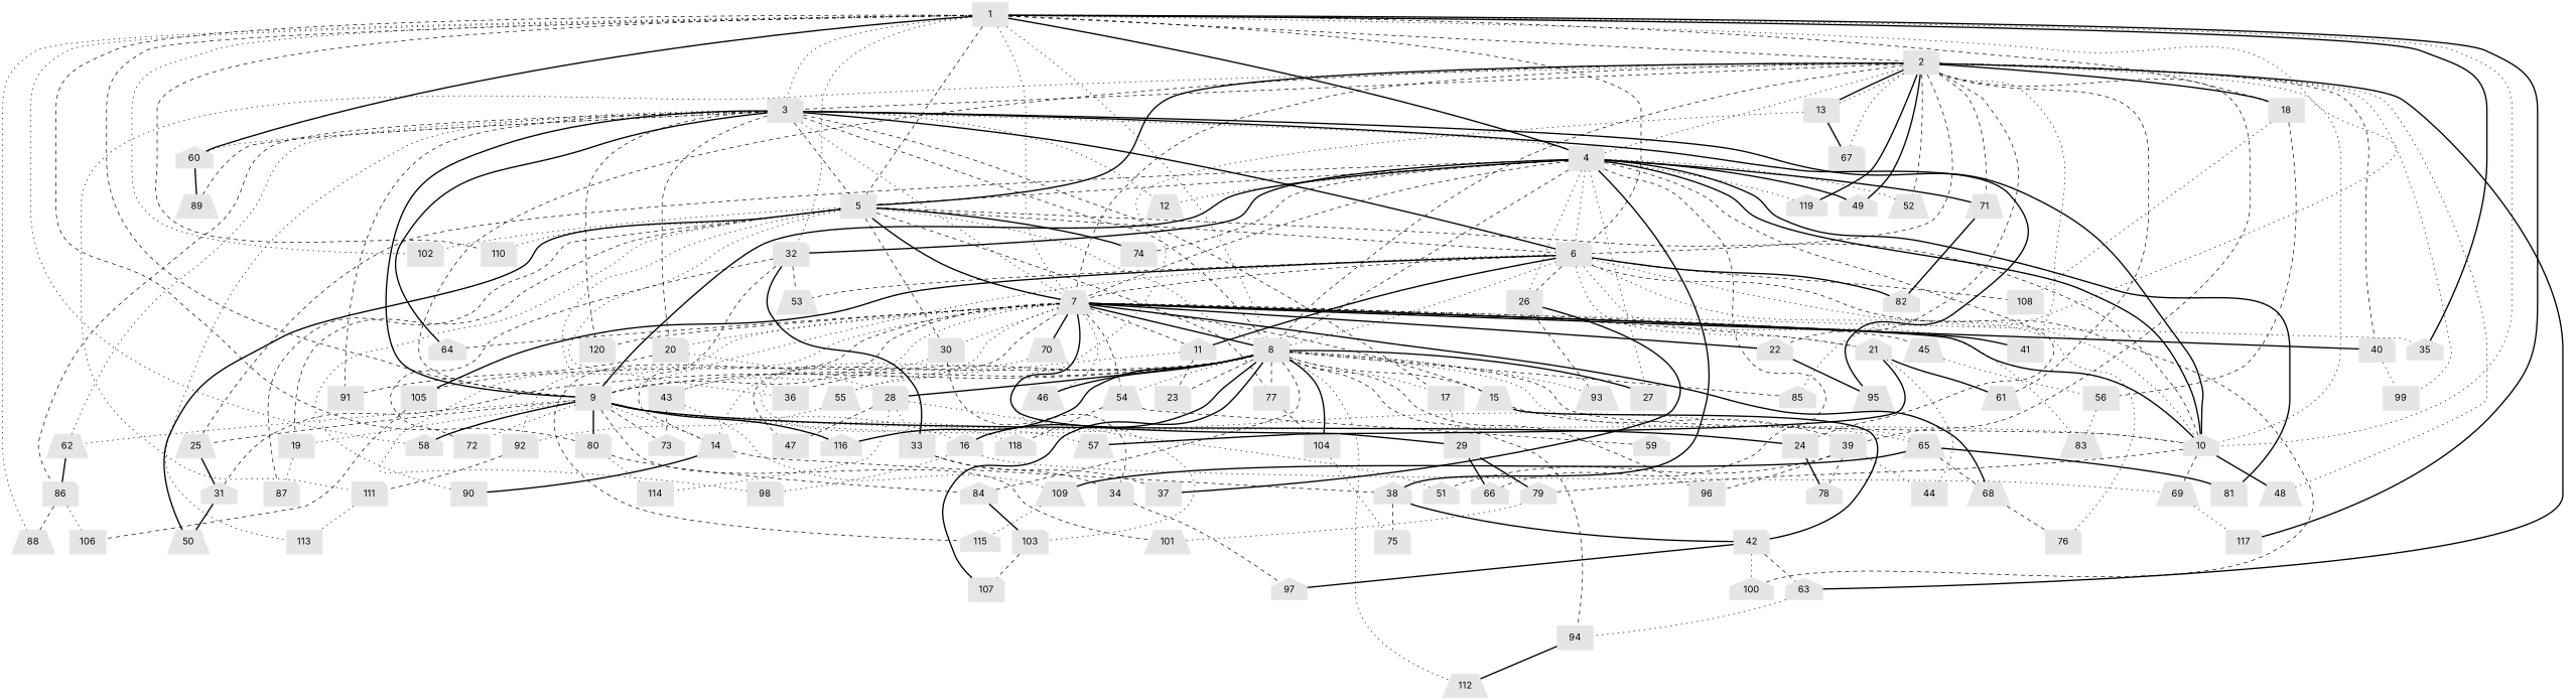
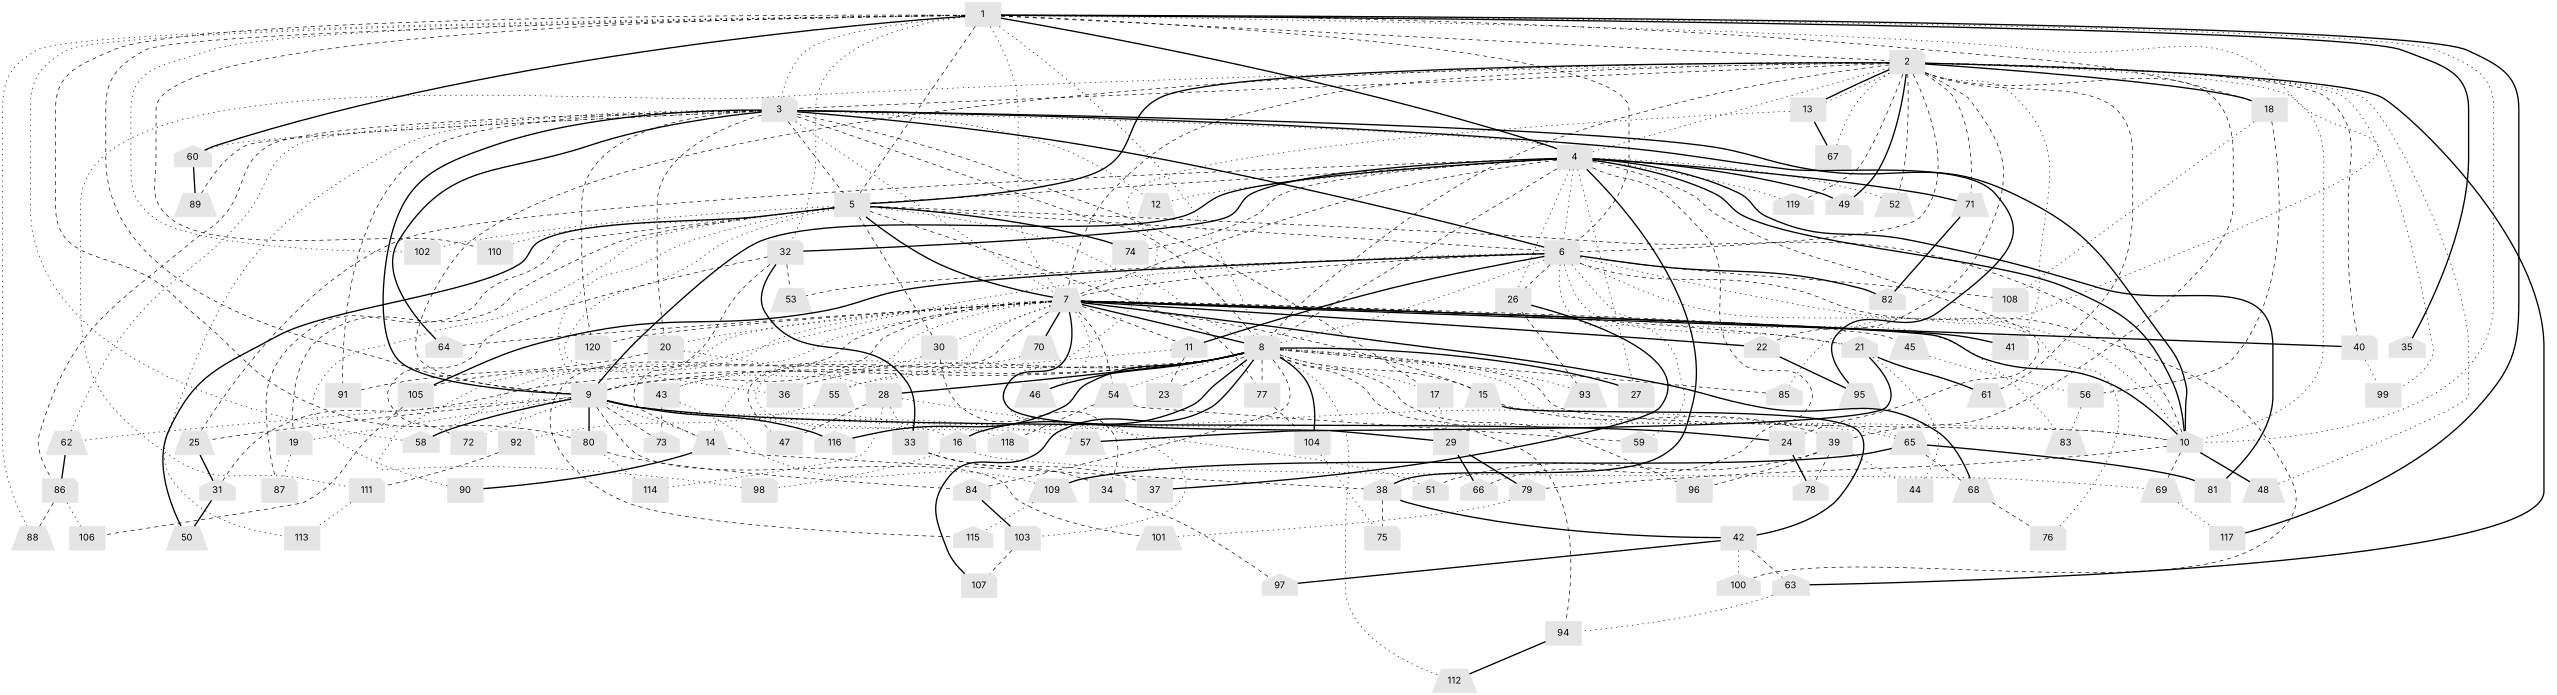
  graph {
    fontname=Inter
    node [color=gray90 fontname=Inter shape=note style=filled]
    edge [fontname=Inter style=dashed]
    1 [shape=box]
    2
    3
    4
    5 [shape=box]
    6
    7 [shape=trapezium]
    8
    9 [shape=box]
    10 [shape=house]
    18 [shape=box]
    32
    35 [shape=house]
    58 [shape=house]
    60 [shape=house]
    80
    85 [shape=house]
    88 [shape=trapezium]
    102
    110
    117
    13 [shape=box]
    22 [shape=house]
    39
    40
    41
    48 [shape=trapezium]
    49 [shape=house]
    52 [shape=trapezium]
    61 [shape=trapezium]
    63 [shape=house]
    67
    71 [shape=trapezium]
    99 [shape=box]
    111
    119 [shape=house]
    12 [shape=trapezium]
    17 [shape=box]
    20
    62 [shape=trapezium]
    64 [shape=house]
    86
    89 [shape=trapezium]
    91 [shape=box]
    95 [shape=trapezium]
    113 [shape=box]
    120
    24 [shape=box]
    25 [shape=trapezium]
    26 [shape=box]
    27
    38 [shape=house]
    66 [shape=house]
    74
    81
    19
    30
    36 [shape=box]
    50 [shape=trapezium]
    77 [shape=box]
    87
    90 [shape=box]
    11 [shape=house]
    21 [shape=house]
    53 [shape=trapezium]
    59 [shape=house]
    76
    82 [shape=house]
    83 [shape=trapezium]
    100 [shape=house]
    105
    108
    70 [shape=trapezium]
    14 [shape=trapezium]
    15 [shape=trapezium]
    29 [shape=box]
    43 [shape=box]
    45 [shape=trapezium]
    46 [shape=trapezium]
    47 [shape=box]
    54 [shape=trapezium]
    68 [shape=trapezium]
    92
    98
    115 [shape=house]
    16 [shape=house]
    23
    28
    31 [shape=house]
    55 [shape=trapezium]
    65 [shape=trapezium]
    84 [shape=house]
    93 [shape=trapezium]
    94 [shape=box]
    96 [shape=box]
    104 [shape=box]
    107
    112 [shape=trapezium]
    116 [shape=house]
    57 [shape=trapezium]
    72
    73 [shape=house]
    101 [shape=trapezium]
    69 [shape=trapezium]
    79 [shape=house]
    56
    33 [shape=box]
    114 [shape=box]
    103
    44 [shape=box]
    78 [shape=house]
    51 [shape=house]
    118 [shape=house]
    106 [shape=box]
    37 [shape=box]
    42
    75
    34
    109 [shape=trapezium]
    97 [shape=house]
    1 -- 2
    1 -- 3 [style=dotted]
    1 -- 4 [style=bold]
    1 -- 5
    1 -- 6
    1 -- 7 [style=dotted]
    1 -- 8 [style=dotted]
    1 -- 9
    1 -- 10 [style=dotted]
    1 -- 18
    1 -- 32 [style=dotted]
    1 -- 35 [style=bold]
    1 -- 58 [style=dotted]
    1 -- 60 [style=bold]
    1 -- 80
    1 -- 85 [style=dotted]
    1 -- 88 [style=dotted]
    1 -- 102 [style=dotted]
    1 -- 110
    1 -- 117 [style=bold]
    2 -- 3
    2 -- 4 [style=dotted]
    2 -- 5 [style=bold]
    2 -- 6
    2 -- 7
    2 -- 8
    2 -- 9
    2 -- 10 [style=dotted]
    2 -- 18 [style=bold]
    2 -- 13 [style=bold]
    2 -- 13 [style=dotted]
    2 -- 22
    2 -- 39
    2 -- 40
    2 -- 41 [style=dotted]
    2 -- 48 [style=dotted]
    2 -- 49 [style=bold]
    2 -- 52
    2 -- 61
    2 -- 63 [style=bold]
    2 -- 67 [style=dotted]
    2 -- 71
    2 -- 99 [style=dotted]
    2 -- 111 [style=dotted]
-   2 -- 119 [style=bold]
+   2 -- 119
    3 -- 4 [style=dotted]
    3 -- 5
    3 -- 6 [style=bold]
    3 -- 7 [style=dotted]
    3 -- 8
    3 -- 9 [style=bold]
    3 -- 10 [style=bold]
    3 -- 60 [style=dotted]
    3 -- 12 [style=dotted]
    3 -- 17
    3 -- 20
    3 -- 62 [style=dotted]
    3 -- 64 [style=bold]
    3 -- 86
    3 -- 89
    3 -- 91
    3 -- 95 [style=bold]
    3 -- 113 [style=dotted]
    3 -- 120
    4 -- 5
    4 -- 6 [style=dotted]
    4 -- 7
    4 -- 8
    4 -- 9 [style=bold]
    4 -- 10 [style=bold]
    4 -- 32 [style=bold]
    4 -- 49 [style=bold]
    4 -- 52 [style=dotted]
    4 -- 71 [style=bold]
    4 -- 119 [style=dotted]
    4 -- 12 [style=dotted]
    4 -- 24
    4 -- 25
    4 -- 26 [style=dotted]
    4 -- 27 [style=dotted]
    4 -- 38 [style=bold]
    4 -- 66
    4 -- 74
    4 -- 81 [style=bold]
    5 -- 6
    5 -- 7 [style=bold]
    5 -- 8 [style=dotted]
    5 -- 9 [style=dotted]
    5 -- 10
    5 -- 102 [style=dotted]
    5 -- 110 [style=dotted]
    5 -- 74 [style=bold]
    5 -- 19
    5 -- 30
    5 -- 36 [style=dotted]
    5 -- 50 [style=bold]
    5 -- 77
    5 -- 87
    5 -- 90 [style=dotted]
    6 -- 7
    6 -- 8 [style=dotted]
    6 -- 9 [style=dotted]
    6 -- 10 [style=dotted]
    6 -- 26
    6 -- 11 [style=bold]
    6 -- 21 [style=dotted]
    6 -- 53
+   6 -- 59 [style=dotted]
    6 -- 76 [style=dotted]
    6 -- 82 [style=bold]
    6 -- 83 [style=dotted]
    6 -- 100
    6 -- 105 [style=bold]
    6 -- 108
    7 -- 8 [style=bold]
    7 -- 9
    7 -- 10 [style=bold]
-   7 -- 35 [style=dotted]
+   7 -- 58 [style=dotted]
    7 -- 22 [style=bold]
    7 -- 40 [style=bold]
    7 -- 41 [style=bold]
    7 -- 20 [style=dotted]
    7 -- 64
    7 -- 120
    7 -- 30 [style=dotted]
    7 -- 11
    7 -- 21
    7 -- 70 [style=bold]
    7 -- 14 [style=dotted]
    7 -- 15
    7 -- 29 [style=bold]
    7 -- 43 [style=dotted]
    7 -- 45
    7 -- 46 [style=dotted]
    7 -- 47
    7 -- 54
    7 -- 68 [style=bold]
    7 -- 92 [style=dotted]
    7 -- 98 [style=dotted]
    7 -- 115
    8 -- 9
    8 -- 10
    8 -- 85
    8 -- 17 [style=dotted]
    8 -- 27 [style=bold]
    8 -- 36
    8 -- 77
    8 -- 105
    8 -- 15
    8 -- 46 [style=bold]
    8 -- 54 [style=dotted]
    8 -- 16 [style=bold]
    8 -- 23
    8 -- 28 [style=bold]
    8 -- 31
    8 -- 55 [style=dotted]
    8 -- 65 [style=dotted]
    8 -- 84
    8 -- 93 [style=dotted]
    8 -- 94
    8 -- 96
    8 -- 104 [style=bold]
    8 -- 107 [style=bold]
    8 -- 112 [style=dotted]
    8 -- 116 [style=bold]
    9 -- 10 [style=dotted]
    9 -- 58 [style=bold]
    9 -- 80 [style=bold]
    9 -- 62 [style=dotted]
    9 -- 24 [style=bold]
    9 -- 25
    9 -- 19 [style=dotted]
    9 -- 14 [style=dotted]
    9 -- 16 [style=dotted]
    9 -- 65 [style=dotted]
    9 -- 116 [style=bold]
    9 -- 57 [style=dotted]
    9 -- 72 [style=dotted]
    9 -- 73
    9 -- 101
    10 -- 48 [style=bold]
    10 -- 69
    10 -- 79
    18 -- 108 [style=dotted]
    18 -- 56
    32 -- 53
    32 -- 14
    32 -- 72
    32 -- 33 [style=bold]
    60 -- 89 [style=bold]
    80 -- 84
    80 -- 114 [style=dotted]
    13 -- 67 [style=bold]
    13 -- 103 [style=dotted]
    22 -- 95 [style=bold]
    39 -- 96
    39 -- 44 [style=dotted]
    39 -- 78
    39 -- 51
    40 -- 99 [style=dotted]
    63 -- 94 [style=dotted]
    71 -- 82 [style=bold]
    111 -- 113 [style=dotted]
    17 -- 29 [style=dotted]
    20 -- 91
    20 -- 28 [style=dotted]
    62 -- 86 [style=bold]
    86 -- 88
    86 -- 106 [style=dotted]
    24 -- 78 [style=bold]
    25 -- 31 [style=bold]
    26 -- 93
    26 -- 37 [style=bold]
    38 -- 42 [style=bold]
    38 -- 75
    19 -- 87 [style=dotted]
    30 -- 43 [style=dotted]
    30 -- 34
    77 -- 104
    11 -- 23
    11 -- 55 [style=dotted]
    21 -- 61 [style=bold]
    21 -- 57 [style=bold]
    21 -- 44 [style=dotted]
    105 -- 106
    70 -- 118 [style=dotted]
    14 -- 38
    14 -- 90 [style=bold]
    15 -- 39
    15 -- 42 [style=bold]
    29 -- 66 [style=bold]
    29 -- 79 [style=bold]
    43 -- 73
    43 -- 109 [style=dotted]
    45 -- 56 [style=dotted]
    54 -- 59
    54 -- 118
    68 -- 76
    92 -- 111
    16 -- 98 [style=dotted]
    16 -- 69 [style=dotted]
    28 -- 47
    28 -- 33 [style=dotted]
    28 -- 114 [style=dotted]
    28 -- 51 [style=dotted]
    31 -- 50 [style=bold]
    55 -- 92 [style=dotted]
    65 -- 81 [style=bold]
    65 -- 68
    65 -- 109 [style=bold]
    84 -- 103 [style=bold]
    94 -- 112 [style=bold]
    104 -- 75 [style=dotted]
    69 -- 117 [style=dotted]
    79 -- 101 [style=dotted]
    56 -- 83 [style=dotted]
    33 -- 37
    33 -- 34
    103 -- 107
    42 -- 63
    42 -- 100 [style=dotted]
    42 -- 97 [style=bold]
    34 -- 97
    109 -- 115 [style=dotted]
  }
